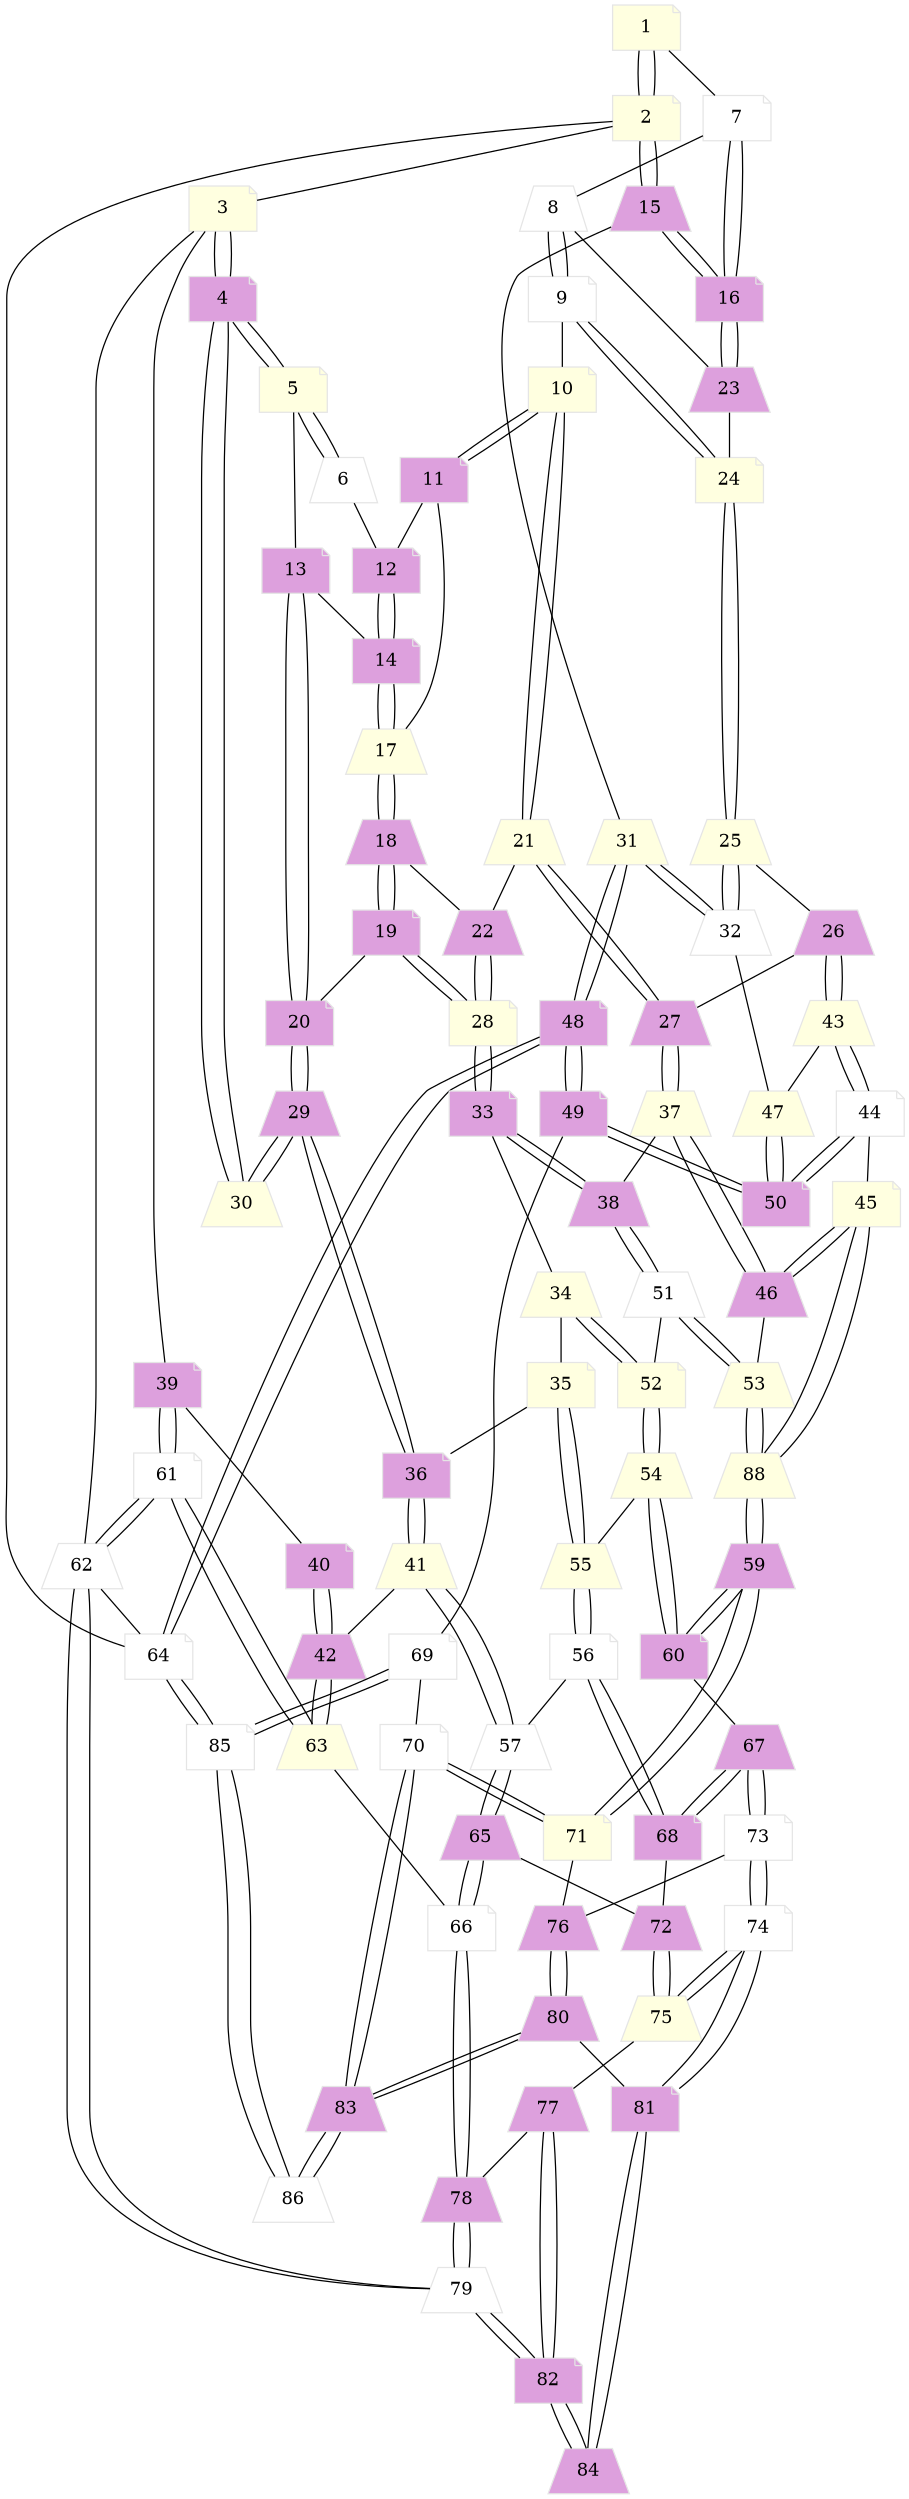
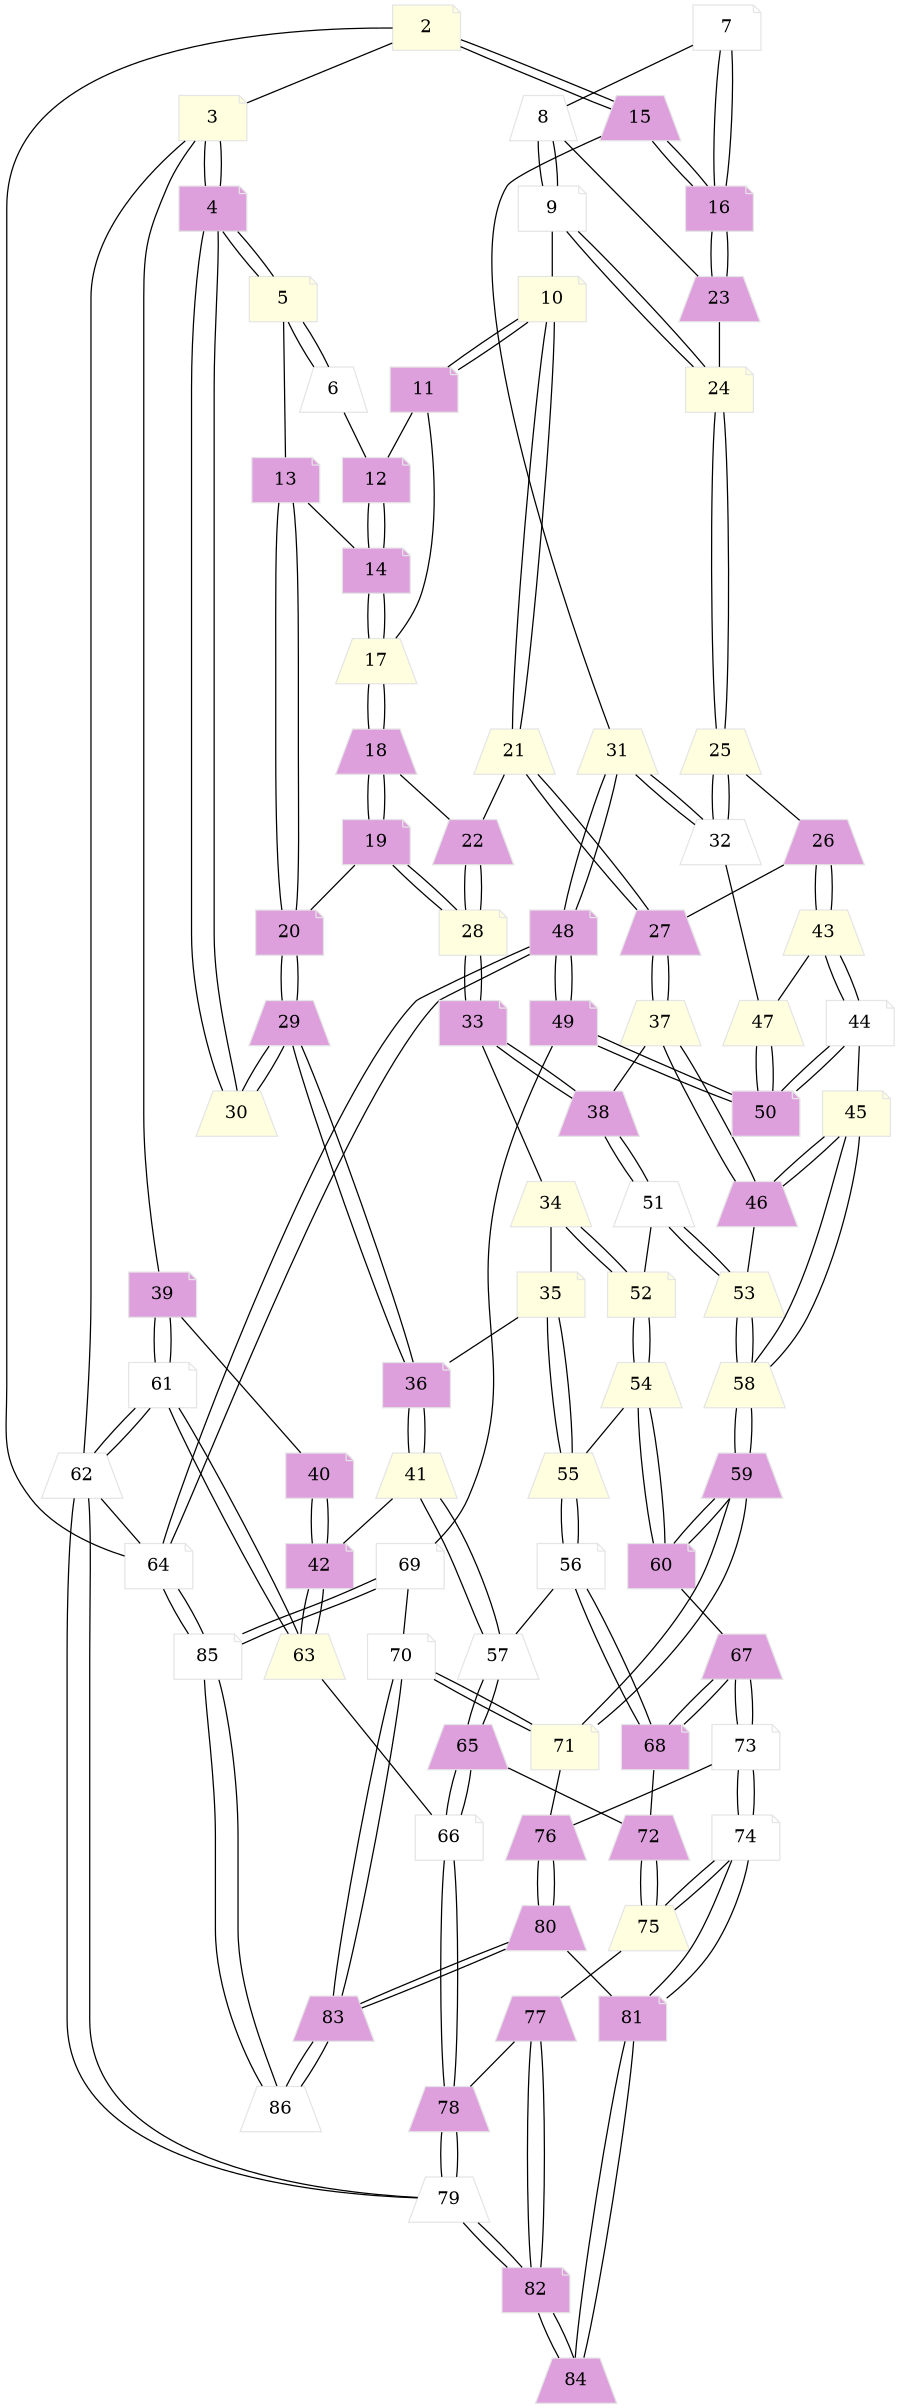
  graph {
    node [color=gray90 fillcolor=plum shape=trapezium style=filled]
-   1 [fillcolor=lightyellow shape=note]
    2 [fillcolor=lightyellow shape=note]
    7 [fillcolor=white shape=note]
    3 [fillcolor=lightyellow shape=note]
    15
    64 [fillcolor=white shape=note]
    8 [fillcolor=white]
    16 [shape=note]
    4 [shape=note]
    39 [shape=note]
    62 [fillcolor=white]
    31 [fillcolor=lightyellow]
    85 [fillcolor=white shape=note]
    5 [fillcolor=lightyellow shape=note]
    30 [fillcolor=lightyellow]
    40 [shape=note]
    61 [fillcolor=white shape=note]
    79 [fillcolor=white]
    6 [fillcolor=white]
    13 [shape=note]
    12 [shape=note]
    14 [shape=note]
    20 [shape=note]
    9 [fillcolor=white shape=note]
    23
    10 [fillcolor=lightyellow shape=note]
    24 [fillcolor=lightyellow shape=note]
    11 [shape=note]
    21 [fillcolor=lightyellow]
    25 [fillcolor=lightyellow]
    17 [fillcolor=lightyellow]
    22
    27
    18
    29
    32 [fillcolor=white]
    48 [shape=note]
    19 [shape=note]
    28 [fillcolor=lightyellow shape=note]
    33 [shape=note]
    36 [shape=note]
    37 [fillcolor=lightyellow]
    26
    43 [fillcolor=lightyellow]
    47 [fillcolor=lightyellow]
    44 [fillcolor=white shape=note]
    38
    46
    34 [fillcolor=lightyellow]
    41 [fillcolor=lightyellow]
    49 [shape=note]
    50 [shape=note]
    35 [fillcolor=lightyellow shape=note]
    52 [fillcolor=lightyellow shape=note]
    51 [fillcolor=white]
    55 [fillcolor=lightyellow]
    54 [fillcolor=lightyellow]
    56 [fillcolor=white shape=note]
-   42
+   42 [shape=note]
    57 [fillcolor=white]
    53 [fillcolor=lightyellow]
    63 [fillcolor=lightyellow]
    65
    66 [fillcolor=white shape=note]
    45 [fillcolor=lightyellow shape=note]
-   58 [fillcolor=lightyellow label=88]
+   58 [fillcolor=lightyellow]
    59
    69 [fillcolor=white shape=note]
    70 [fillcolor=white shape=note]
    60 [shape=note]
    67
    68 [shape=note]
    72
    71 [fillcolor=lightyellow shape=note]
    76
    73 [fillcolor=white shape=note]
    82 [shape=note]
    78
    86 [fillcolor=white]
    75 [fillcolor=lightyellow]
    74 [fillcolor=white shape=note]
    83
    80
    77
    81 [shape=note]
    84
-   1 -- 2
-   1 -- 2
-   1 -- 7
    2 -- 3
    2 -- 15
    2 -- 15
    2 -- 64
    7 -- 8
    7 -- 16
    7 -- 16
    3 -- 4
    3 -- 4
    3 -- 39
    3 -- 62
    15 -- 16
    15 -- 16
    15 -- 31
    64 -- 85
    64 -- 85
    8 -- 9
    8 -- 9
    8 -- 23
    16 -- 23
    16 -- 23
    4 -- 5
    4 -- 5
    4 -- 30
    4 -- 30
    39 -- 40
    39 -- 61
    39 -- 61
    62 -- 64
    62 -- 79
    62 -- 79
    31 -- 32
    31 -- 32
    31 -- 48
    31 -- 48
    85 -- 86
    85 -- 86
    5 -- 6
    5 -- 6
    5 -- 13
    40 -- 42
    40 -- 42
    61 -- 62
    61 -- 62
    61 -- 63
    61 -- 63
    79 -- 82
    79 -- 82
    6 -- 12
    13 -- 14
    13 -- 20
    13 -- 20
    12 -- 14
    12 -- 14
    14 -- 17
    14 -- 17
    20 -- 29
    20 -- 29
    9 -- 10
    9 -- 24
    9 -- 24
    23 -- 24
    10 -- 11
    10 -- 11
    10 -- 21
    10 -- 21
    24 -- 25
    24 -- 25
    11 -- 12
    11 -- 17
    21 -- 22
    21 -- 27
    21 -- 27
    25 -- 32
    25 -- 32
    25 -- 26
    17 -- 18
    17 -- 18
    22 -- 28
    22 -- 28
    27 -- 37
    27 -- 37
    18 -- 22
    18 -- 19
    18 -- 19
    29 -- 30
    29 -- 30
    29 -- 36
    29 -- 36
    32 -- 47
    48 -- 64
    48 -- 64
    48 -- 49
    48 -- 49
    19 -- 20
    19 -- 28
    19 -- 28
    28 -- 33
    28 -- 33
    33 -- 38
    33 -- 38
    33 -- 34
    36 -- 41
    36 -- 41
    37 -- 38
    37 -- 46
    37 -- 46
    26 -- 27
    26 -- 43
    26 -- 43
    43 -- 47
    43 -- 44
    43 -- 44
    47 -- 50
    47 -- 50
    44 -- 50
    44 -- 50
    44 -- 45
    38 -- 51
    38 -- 51
    46 -- 53
    34 -- 35
    34 -- 52
    34 -- 52
    41 -- 42
    41 -- 57
    41 -- 57
    49 -- 50
    49 -- 50
    49 -- 69
    35 -- 36
    35 -- 55
    35 -- 55
    52 -- 54
    52 -- 54
    51 -- 52
    51 -- 53
    51 -- 53
    55 -- 56
    55 -- 56
    54 -- 55
    54 -- 60
    54 -- 60
    56 -- 57
    56 -- 68
    56 -- 68
    42 -- 63
    42 -- 63
    57 -- 65
    57 -- 65
    53 -- 58
    53 -- 58
    63 -- 66
    65 -- 66
    65 -- 66
    65 -- 72
    66 -- 78
    66 -- 78
    45 -- 46
    45 -- 46
    45 -- 58
    45 -- 58
    58 -- 59
    58 -- 59
    59 -- 60
    59 -- 60
    59 -- 71
    59 -- 71
    69 -- 85
    69 -- 85
    69 -- 70
    70 -- 71
    70 -- 71
    70 -- 83
    70 -- 83
    60 -- 67
    67 -- 68
    67 -- 68
    67 -- 73
    67 -- 73
    68 -- 72
    72 -- 75
    72 -- 75
    71 -- 76
    76 -- 80
    76 -- 80
    73 -- 76
    73 -- 74
    73 -- 74
    82 -- 84
    82 -- 84
    78 -- 79
    78 -- 79
    75 -- 77
    74 -- 75
    74 -- 75
    74 -- 81
    74 -- 81
    83 -- 86
    83 -- 86
    80 -- 83
    80 -- 83
    80 -- 81
    77 -- 82
    77 -- 82
    77 -- 78
    81 -- 84
    81 -- 84
  }
